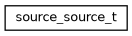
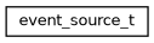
  digraph {
    rankdir=LR
-   n1 [color=black fillcolor=white fontname=Helvetica fontsize=10 height=0.2 label=source_source_t shape=record style=filled width=0.4]
+   n1 [color=black fillcolor=white fontname=Helvetica fontsize=10 height=0.2 label=event_source_t shape=record style=filled width=0.4]
  }
